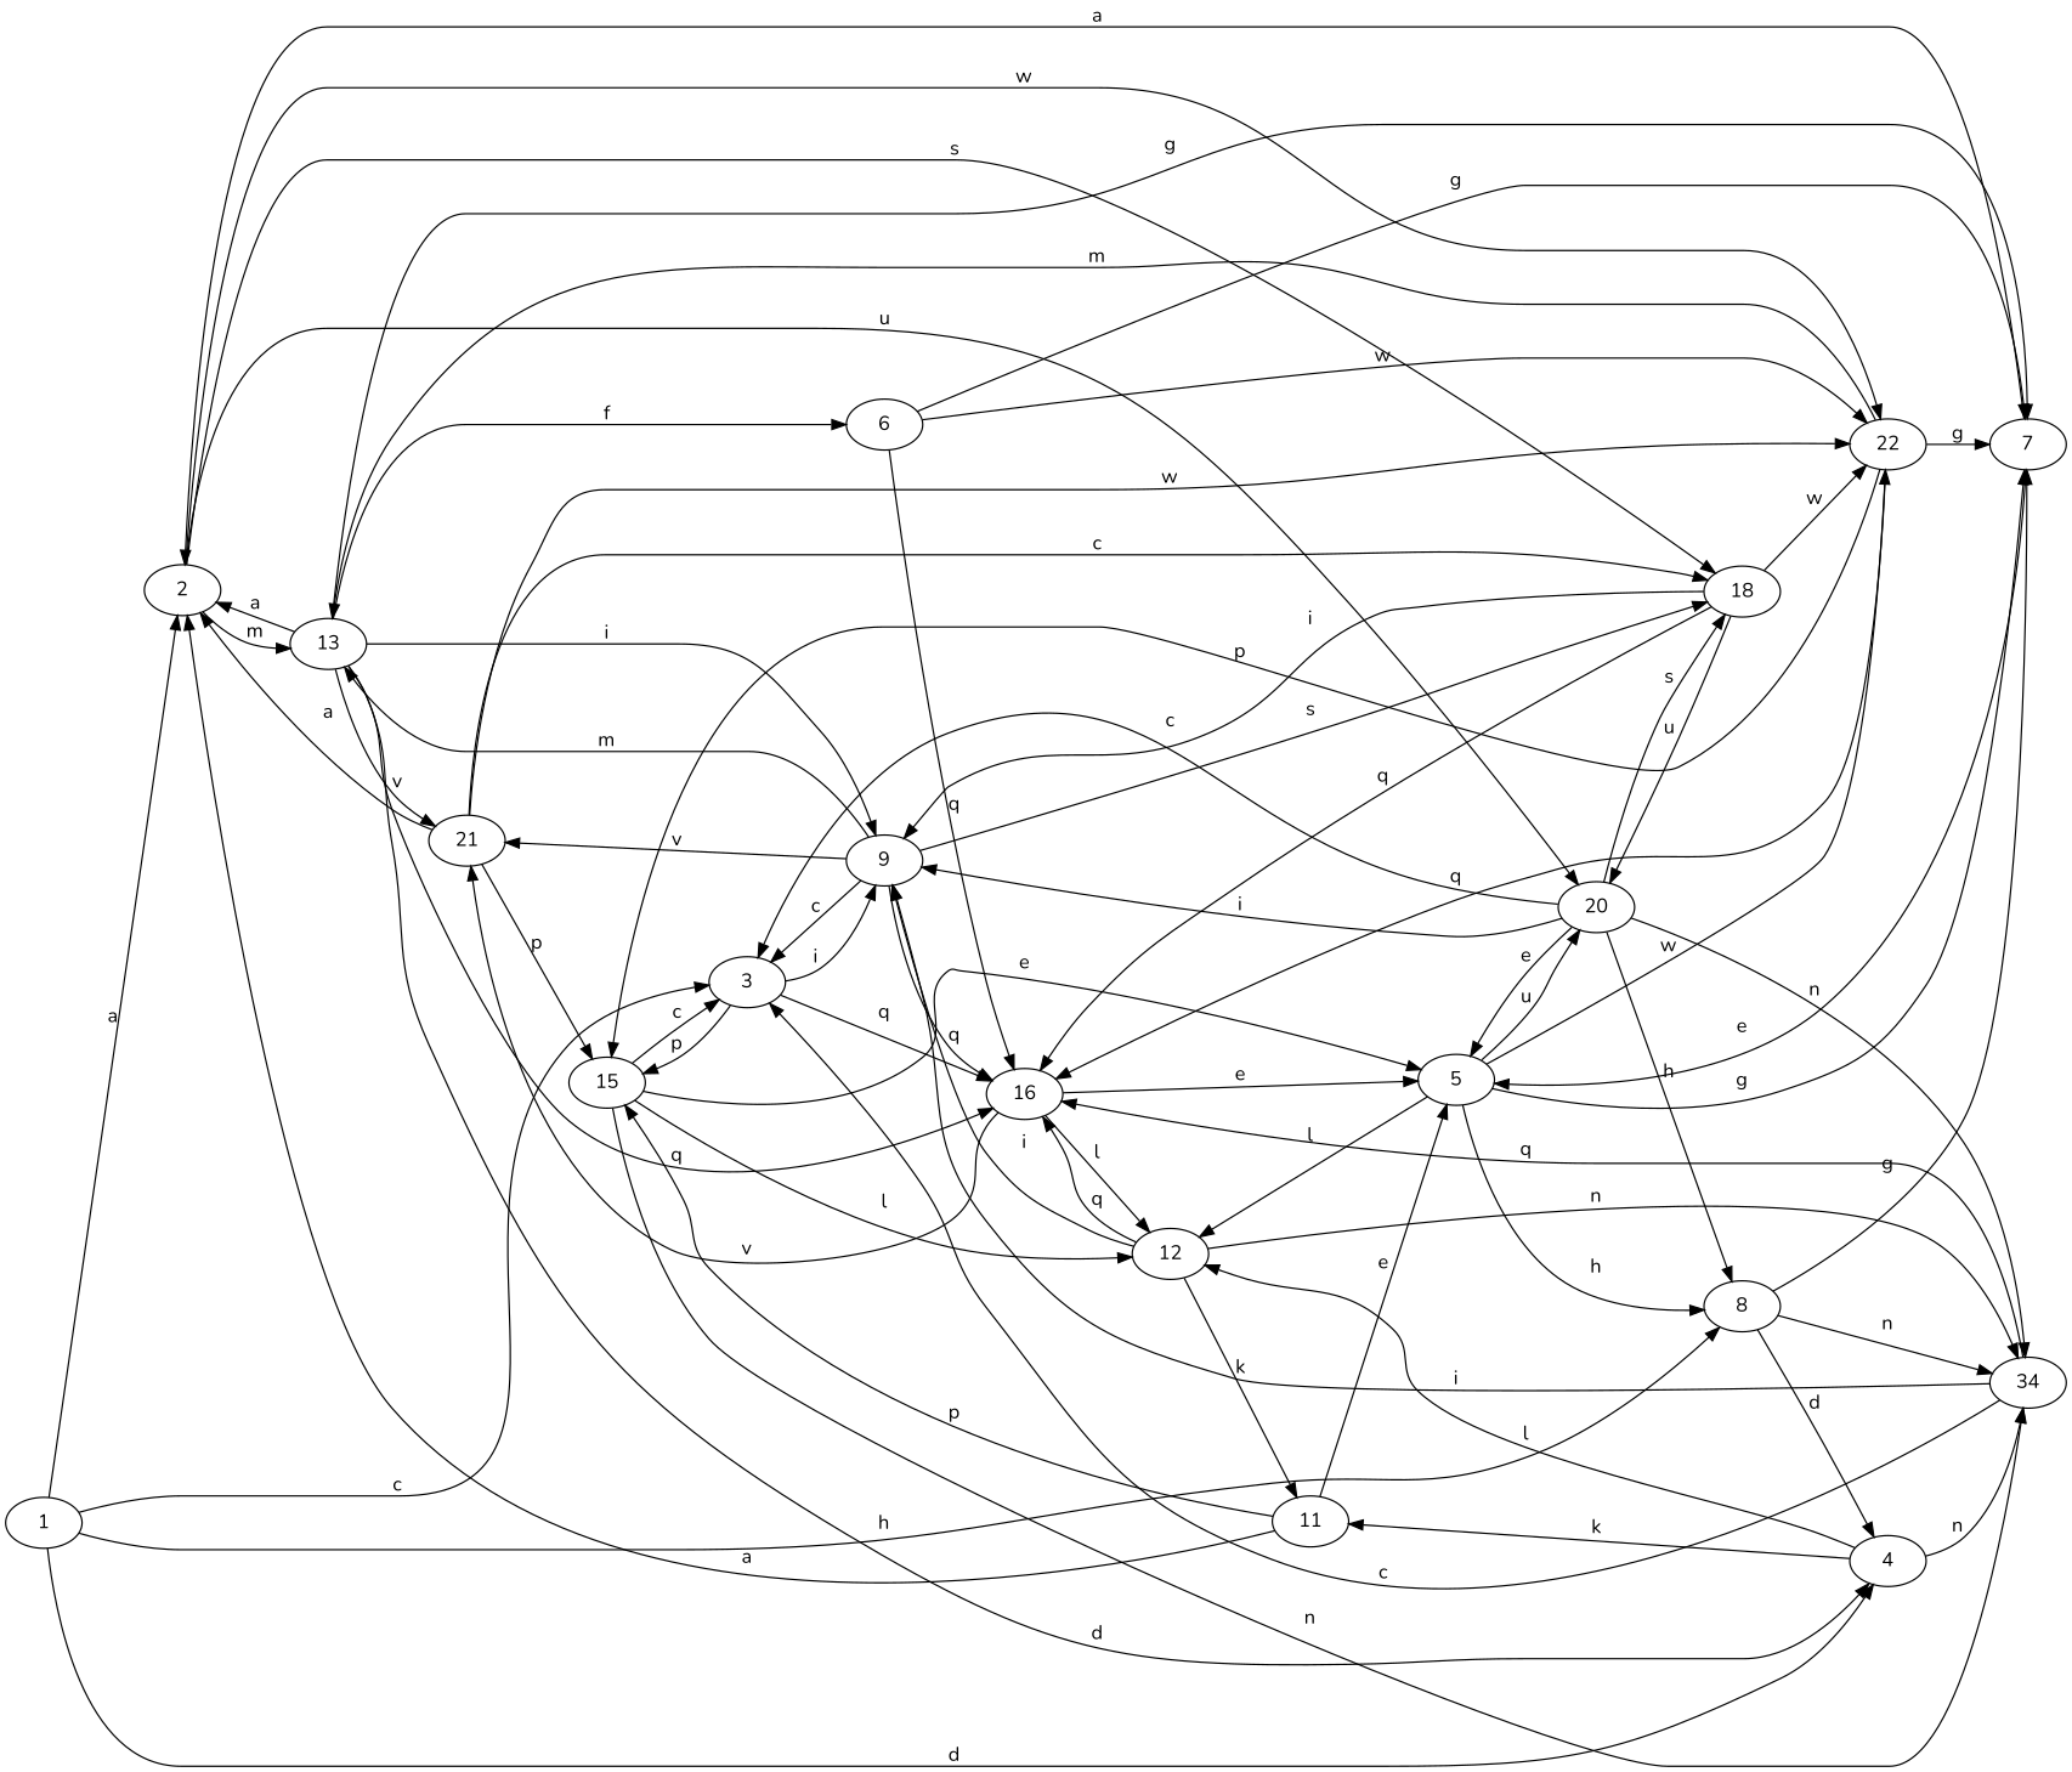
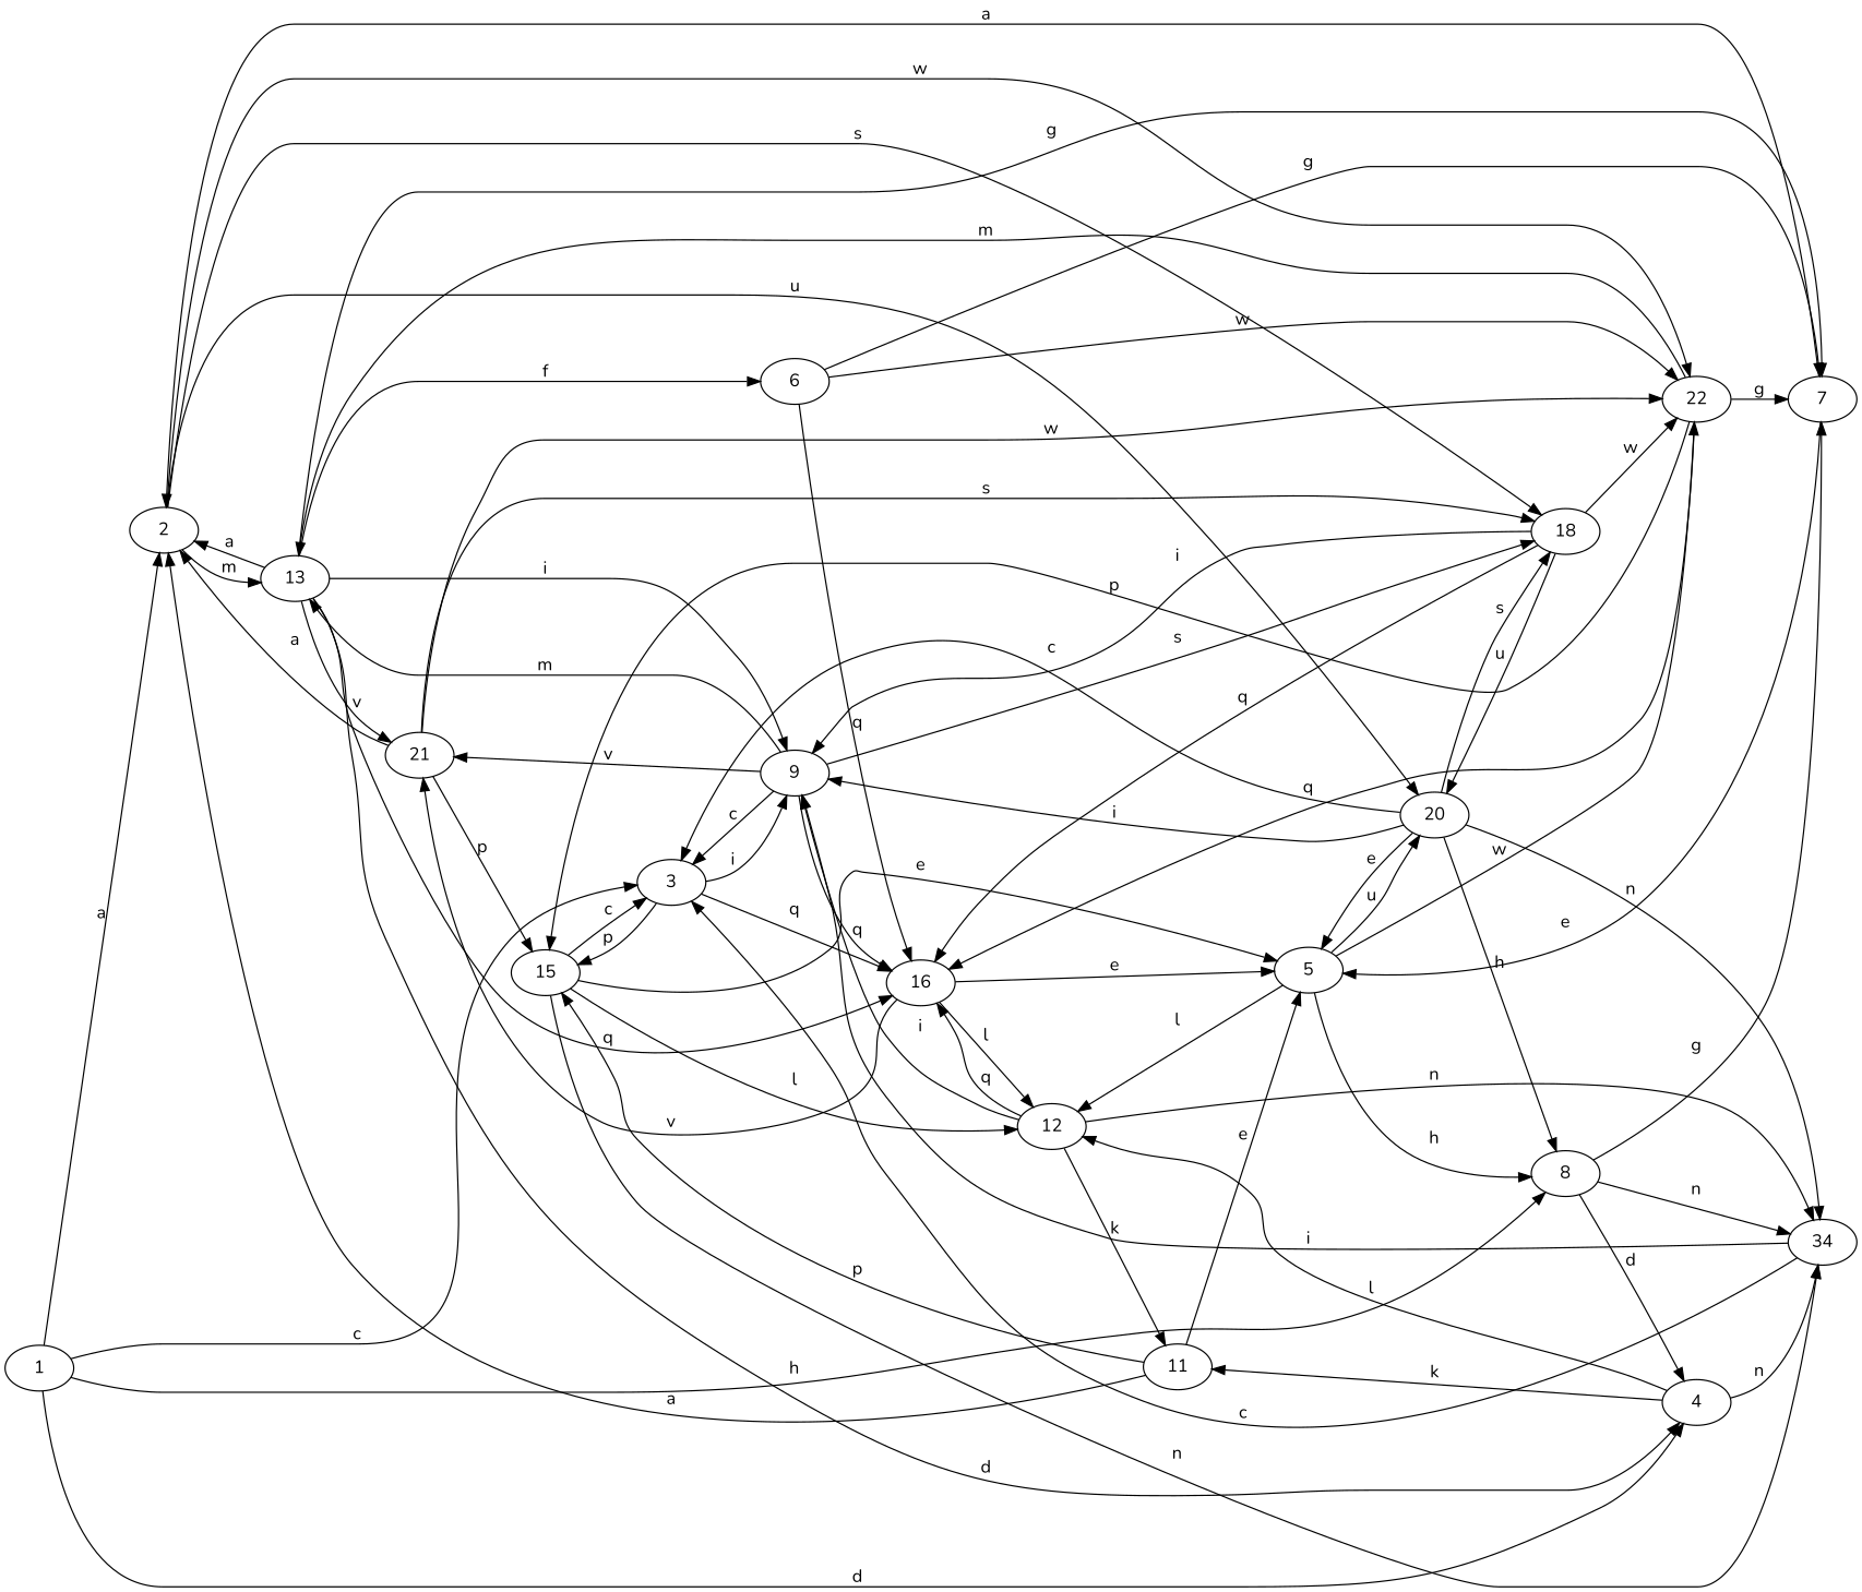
  strict digraph {
    fontname=Nunito
    rankdir=LR
    node [fontname=Nunito]
    edge [fontname=Nunito]
    1
    2
    3
    4
    8
    13
    18
    20
    22
    9
    15
    16
    11
    12
    n15 [label=34]
    7
    6
    21
    5
    1 -> 2 [label=a]
    1 -> 3 [label=c]
    1 -> 4 [label=d]
    1 -> 8 [label=h]
    2 -> 13 [label=m]
    2 -> 18 [label=s]
    2 -> 20 [label=u]
    2 -> 22 [label=w]
    3 -> 9 [label=i]
    3 -> 15 [label=p]
    3 -> 16 [label=q]
    4 -> 11 [label=k]
    4 -> 12 [label=l]
    4 -> n15 [label=n]
    8 -> 4 [label=d]
    8 -> n15 [label=n]
    8 -> 7 [label=g]
    13 -> 2 [label=a]
    13 -> 4 [label=d]
    13 -> 9 [label=i]
    13 -> 16 [label=q]
    13 -> 7 [label=g]
    13 -> 6 [label=f]
    13 -> 21 [label=v]
    18 -> 20 [label=u]
    18 -> 22 [label=w]
    18 -> 9 [label=i]
    18 -> 16 [label=q]
    20 -> 3 [label=c]
    20 -> 8 [label=h]
    20 -> 18 [label=s]
    20 -> 9 [label=i]
    20 -> n15 [label=n]
    20 -> 5 [label=e]
    22 -> 13 [label=m]
    22 -> 15 [label=p]
    22 -> 16 [label=q]
    22 -> 7 [label=g]
    9 -> 3 [label=c]
    9 -> 13 [label=m]
    9 -> 18 [label=s]
    9 -> 16 [label=q]
    9 -> 21 [label=v]
    15 -> 3 [label=c]
    15 -> 12 [label=l]
    15 -> n15 [label=n]
    15 -> 5 [label=e]
    16 -> 12 [label=l]
    16 -> 21 [label=v]
    16 -> 5 [label=e]
    11 -> 2 [label=a]
    11 -> 15 [label=p]
    11 -> 5 [label=e]
    12 -> 9 [label=i]
    12 -> 16 [label=q]
    12 -> 11 [label=k]
    12 -> n15 [label=n]
    n15 -> 3 [label=c]
    n15 -> 9 [label=i]
-   n15 -> 16 [label=q]
    7 -> 2 [label=a]
    7 -> 5 [label=e]
    6 -> 22 [label=w]
    6 -> 16 [label=q]
    6 -> 7 [label=g]
    21 -> 2 [label=a]
-   21 -> 18 [label=c]
+   21 -> 18 [label=s]
    21 -> 22 [label=w]
    21 -> 15 [label=p]
    5 -> 8 [label=h]
    5 -> 20 [label=u]
    5 -> 22 [label=w]
    5 -> 12 [label=l]
-   5 -> 7 [label=g]
  }
